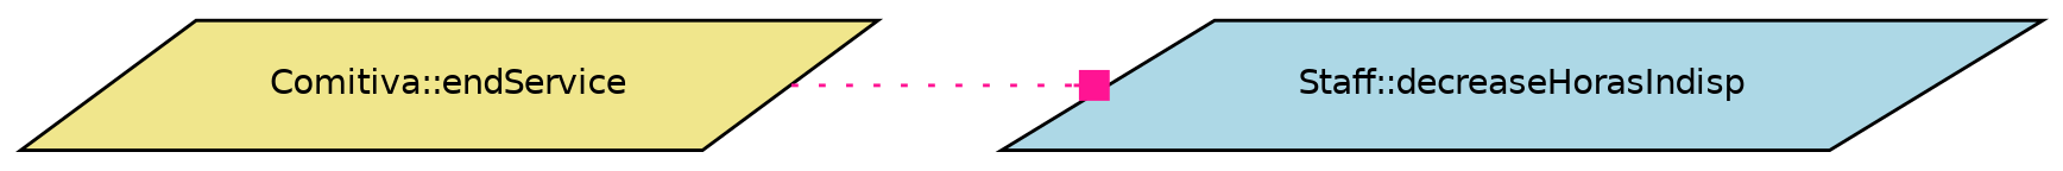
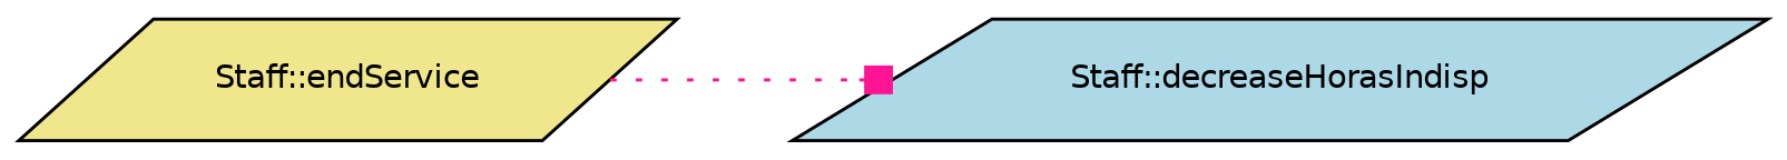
  digraph {
    rankdir=LR
    node [color=black fontname=Helvetica fontsize=10 shape=parallelogram style=filled]
-   n1 [fillcolor=khaki fontcolor=black height=0.2 label="Comitiva::endService" width=0.4]
+   n1 [fillcolor=khaki fontcolor=black height=0.2 label="Staff::endService" width=0.4]
    n2 [fillcolor=lightblue height=0.2 label="Staff::decreaseHorasIndisp" width=0.4]
    n1 -> n2 [color=deeppink fontname=Helvetica fontsize=10 labelfontname=Helvetica labelfontsize=10 style=dotted arrowhead=box]
  }
